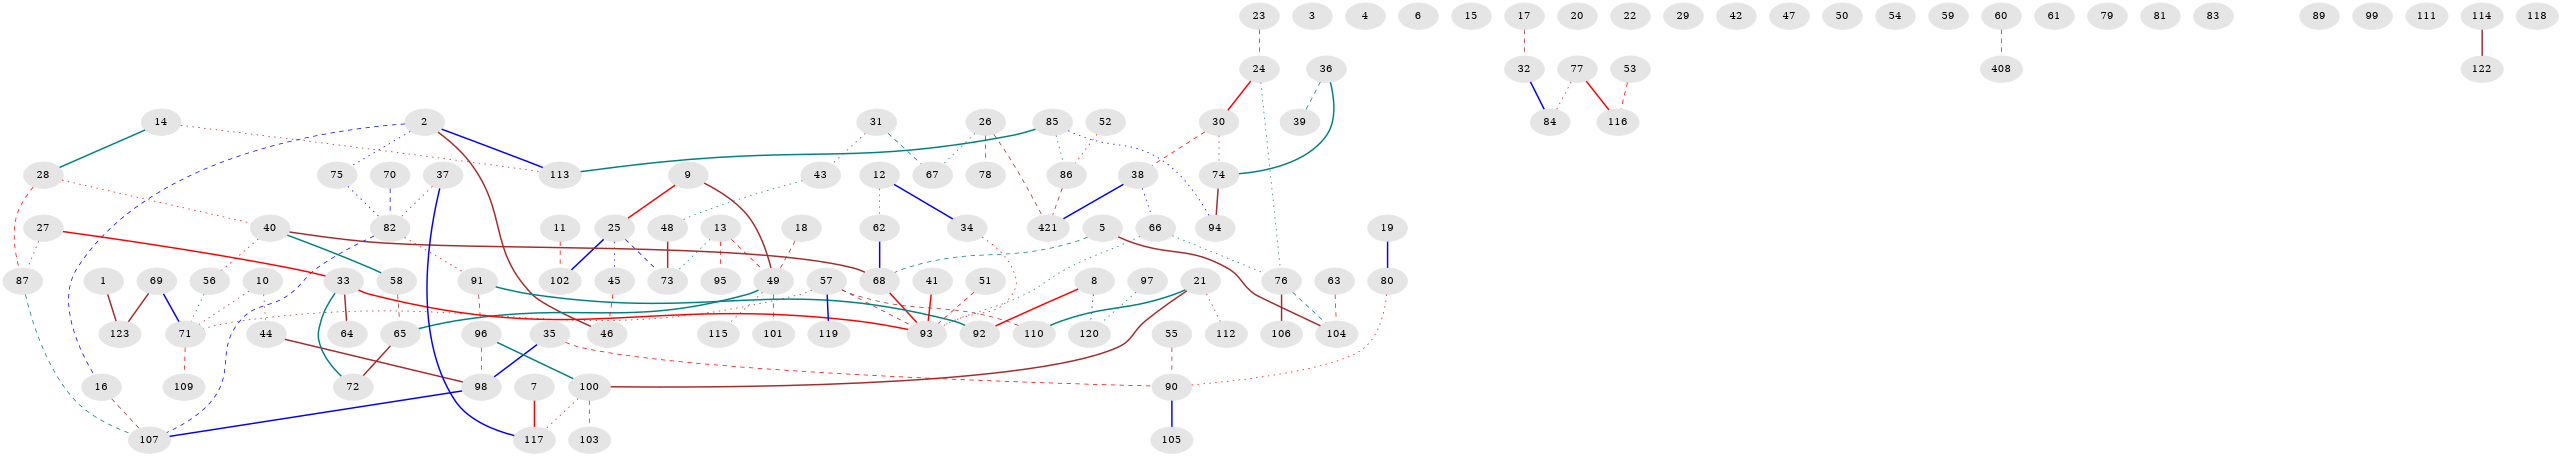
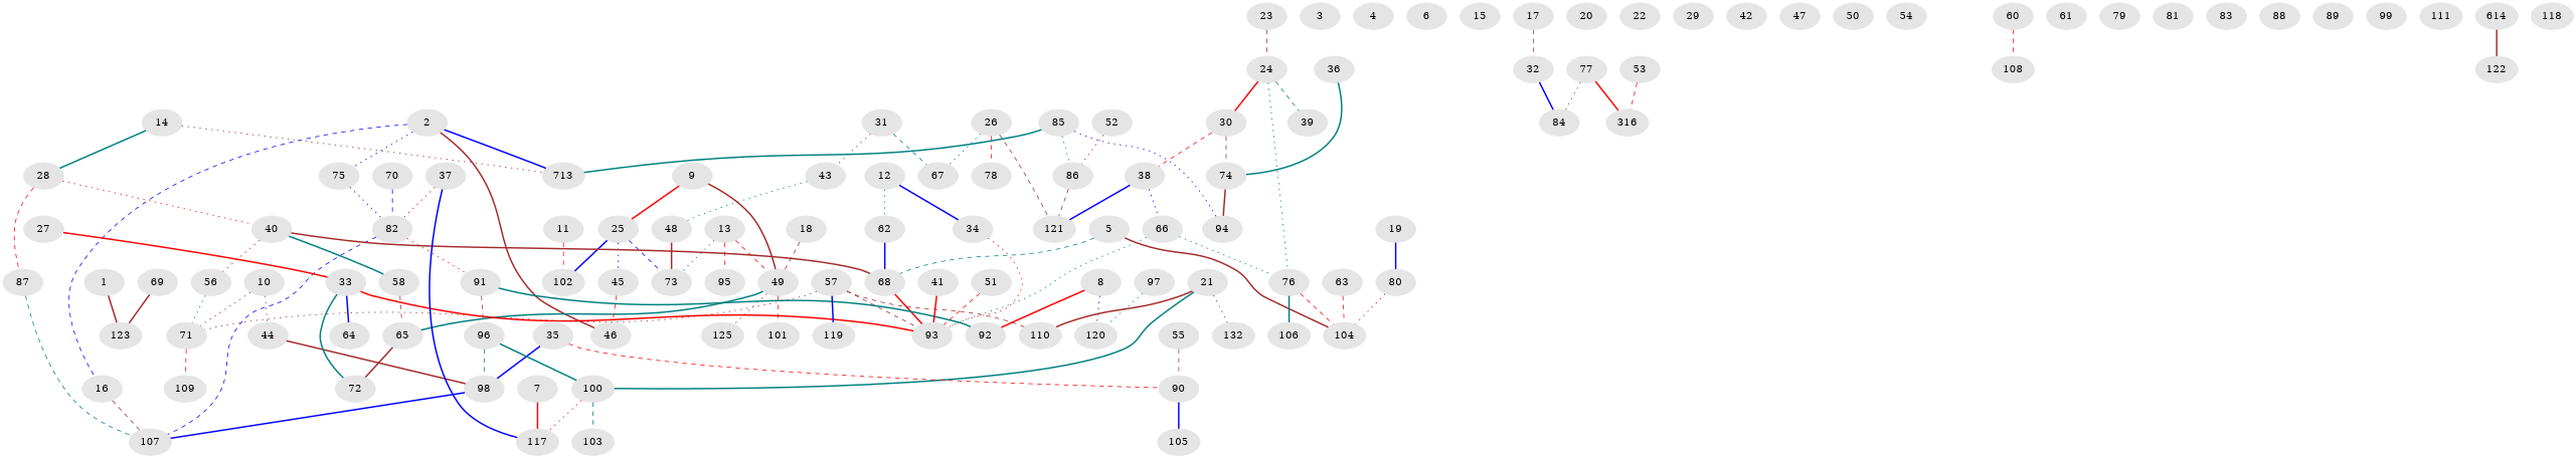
  graph {
    node [color=gray90 style=filled]
    edge [color=brown style=bold]
    1
    123
    2
    16
    46
    75
-   113
+   113 [label=713]
    107
    82
    3
    4
    5
    68
    104
    93
    6
    7
    117
    8
    92
    120
    9
    25
    49
    102
    73
    45
    65
    101
-   115
+   115 [label=125]
    10
    44
    71
    98
    109
    11
    12
    34
    62
    13
    95
    14
    28
    87
    40
    15
    17
    32
    84
    18
    19
    80
    20
    21
    100
    110
-   112
+   112 [label=132]
    103
    22
    23
    24
    30
    39
    76
    38
    74
    106
    26
    67
    78
-   121 [label=421]
+   121
    27
    33
    64
    72
    56
    58
    29
    66
    94
    31
    43
    48
    35
    90
    105
    36
    37
    91
    41
    42
    47
    50
    51
    52
    86
    53
-   116
+   116 [label=316]
    54
    55
    57
    119
-   59
    60
-   108 [label=408]
+   108
    61
    63
    69
    70
    77
    79
    81
    96
    83
    85
+   88
    89
    97
    99
    111
-   114
+   114 [label=614]
    122
    118
    1 -- 123
    2 -- 16 [color=blue style=dashed]
    2 -- 46
    2 -- 75 [color=blue style=dotted]
    2 -- 113 [color=blue]
    16 -- 107 [style=dashed]
    75 -- 82 [color=blue style=dotted]
    82 -- 107 [color=blue style=dashed]
    82 -- 91 [color=red style=dotted]
    5 -- 68 [color=teal style=dashed]
    5 -- 104
    68 -- 93 [color=red]
    7 -- 117 [color=red]
    8 -- 92 [color=red]
    8 -- 120 [color=blue style=dotted]
    9 -- 25 [color=red]
    9 -- 49
    25 -- 102 [color=blue]
    25 -- 73 [color=blue style=dashed]
    25 -- 45 [color=blue style=dotted]
    49 -- 65 [color=teal]
    49 -- 101 [color=red style=dashed]
    49 -- 115 [style=dotted]
    45 -- 46 [color=red style=dashed]
    65 -- 72
    10 -- 44 [style=dotted]
    10 -- 71 [style=dotted]
    44 -- 98
    71 -- 109 [color=red style=dashed]
    98 -- 107 [color=blue]
    11 -- 102 [color=red style=dashed]
    12 -- 34 [color=blue]
    12 -- 62 [color=teal style=dotted]
    34 -- 93 [color=red style=dotted]
    62 -- 68 [color=blue]
    13 -- 49 [color=red style=dashed]
    13 -- 73 [color=teal style=dotted]
    13 -- 95 [color=red style=dashed]
    14 -- 113 [style=dotted]
    14 -- 28 [color=teal]
    28 -- 87 [color=red style=dashed]
    28 -- 40 [color=red style=dotted]
    87 -- 107 [color=teal style=dashed]
    40 -- 68
    40 -- 56 [color=red style=dotted]
    40 -- 58 [color=teal]
    17 -- 32 [style=dashed]
    32 -- 84 [color=blue]
    18 -- 49 [style=dashed]
    19 -- 80 [color=blue]
-   80 -- 90 [color=red style=dotted]
-   21 -- 100
-   21 -- 110 [color=teal]
+   80 -- 104 [color=red style=dotted]
+   21 -- 100 [color=teal]
+   21 -- 110
    21 -- 112 [style=dotted]
    100 -- 117 [color=red style=dotted]
    100 -- 103 [color=teal style=dashed]
    23 -- 24 [style=dashed]
    24 -- 30 [color=red]
-   36 -- 39 [color=teal style=dashed]
+   24 -- 39 [color=teal style=dashed]
    24 -- 76 [color=teal style=dotted]
    30 -- 38 [color=red style=dashed]
-   30 -- 74 [style=dotted]
-   76 -- 104 [color=teal style=dashed]
-   76 -- 106
+   30 -- 74 [style=dashed]
+   76 -- 104 [color=red style=dashed]
+   76 -- 106 [color=teal]
    38 -- 121 [color=blue]
    38 -- 66 [color=blue style=dotted]
    74 -- 94
    26 -- 67 [color=teal style=dotted]
    26 -- 78 [color=red style=dashed]
    26 -- 121 [style=dashed]
-   27 -- 87 [style=dotted]
    27 -- 33 [color=red]
    33 -- 93 [color=red]
-   33 -- 64
+   33 -- 64 [color=blue]
    33 -- 72 [color=teal]
    56 -- 71 [color=teal style=dotted]
    58 -- 65 [style=dashed]
    66 -- 93 [color=teal style=dotted]
    66 -- 76 [color=teal style=dotted]
    31 -- 67 [color=teal style=dashed]
    31 -- 43 [style=dotted]
    43 -- 48 [color=teal style=dotted]
    48 -- 73
    35 -- 98 [color=blue]
    35 -- 90 [color=red style=dashed]
    90 -- 105 [color=blue]
    36 -- 74 [color=teal]
    37 -- 82 [color=red style=dotted]
    37 -- 117 [color=blue]
    91 -- 92 [color=teal]
    91 -- 96 [style=dashed]
    41 -- 93 [color=red]
    51 -- 93 [color=red style=dashed]
    52 -- 86 [color=red style=dotted]
    86 -- 121 [style=dashed]
    53 -- 116 [color=red style=dashed]
    55 -- 90 [style=dashed]
    57 -- 93 [style=dashed]
    57 -- 71 [style=dotted]
    57 -- 110 [style=dashed]
    57 -- 119 [color=blue]
    60 -- 108 [color=red style=dashed]
    63 -- 104 [color=red style=dashed]
    69 -- 123
-   69 -- 71 [color=blue]
    70 -- 82 [color=blue style=dashed]
    77 -- 84 [style=dotted]
    77 -- 116 [color=red]
    96 -- 98 [color=teal style=dashed]
    96 -- 100 [color=teal]
    85 -- 113 [color=teal]
    85 -- 94 [color=blue style=dotted]
    85 -- 86 [color=teal style=dotted]
    97 -- 120 [color=teal style=dotted]
    114 -- 122
  }
